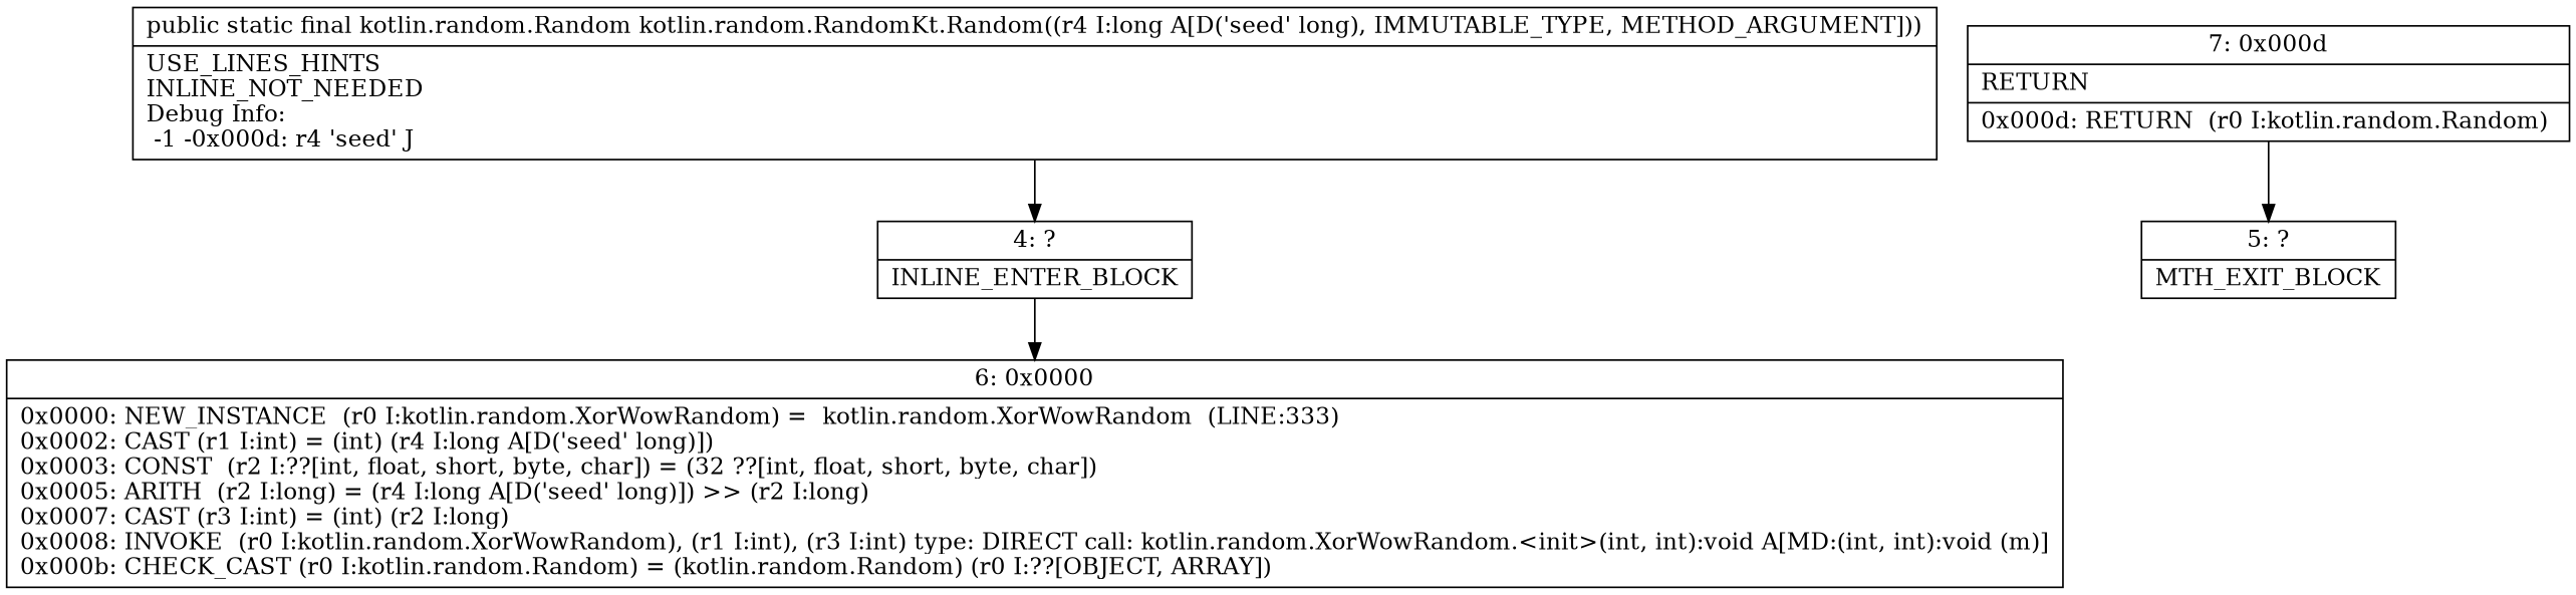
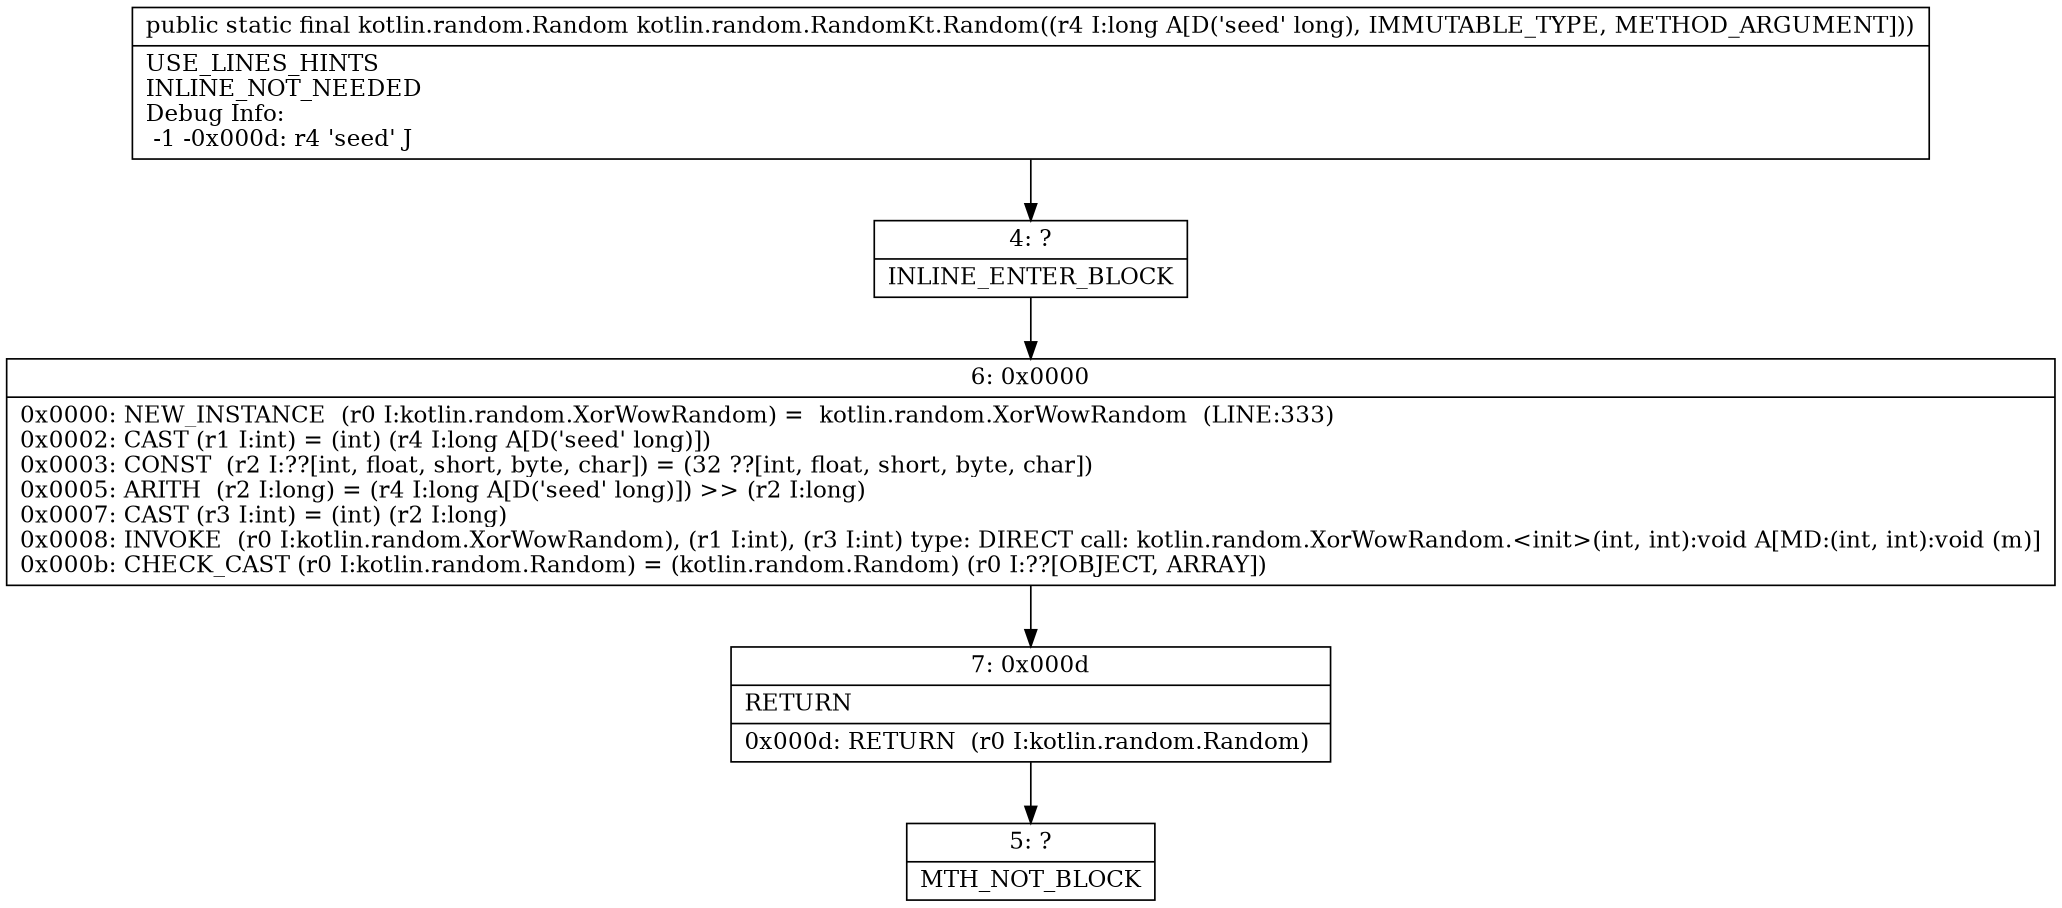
  digraph {
    node [shape=record]
    n1 [label="{4\:\ ?|INLINE_ENTER_BLOCK\l}"]
    n2 [label="{6\:\ 0x0000|0x0000: NEW_INSTANCE  (r0 I:kotlin.random.XorWowRandom) =  kotlin.random.XorWowRandom  (LINE:333)\l0x0002: CAST (r1 I:int) = (int) (r4 I:long A[D('seed' long)]) \l0x0003: CONST  (r2 I:??[int, float, short, byte, char]) = (32 ??[int, float, short, byte, char]) \l0x0005: ARITH  (r2 I:long) = (r4 I:long A[D('seed' long)]) \>\> (r2 I:long) \l0x0007: CAST (r3 I:int) = (int) (r2 I:long) \l0x0008: INVOKE  (r0 I:kotlin.random.XorWowRandom), (r1 I:int), (r3 I:int) type: DIRECT call: kotlin.random.XorWowRandom.\<init\>(int, int):void A[MD:(int, int):void (m)]\l0x000b: CHECK_CAST (r0 I:kotlin.random.Random) = (kotlin.random.Random) (r0 I:??[OBJECT, ARRAY]) \l}"]
    n3 [label="{7\:\ 0x000d|RETURN\l|0x000d: RETURN  (r0 I:kotlin.random.Random) \l}"]
-   n4 [label="{5\:\ ?|MTH_EXIT_BLOCK\l}"]
+   n4 [label="{5\:\ ?|MTH_NOT_BLOCK\l}"]
    n5 [label="{public static final kotlin.random.Random kotlin.random.RandomKt.Random((r4 I:long A[D('seed' long), IMMUTABLE_TYPE, METHOD_ARGUMENT]))  | USE_LINES_HINTS\lINLINE_NOT_NEEDED\lDebug Info:\l  \-1 \-0x000d: r4 'seed' J\l}"]
    n1 -> n2
+   n2 -> n3
    n3 -> n4
    n5 -> n1
  }
